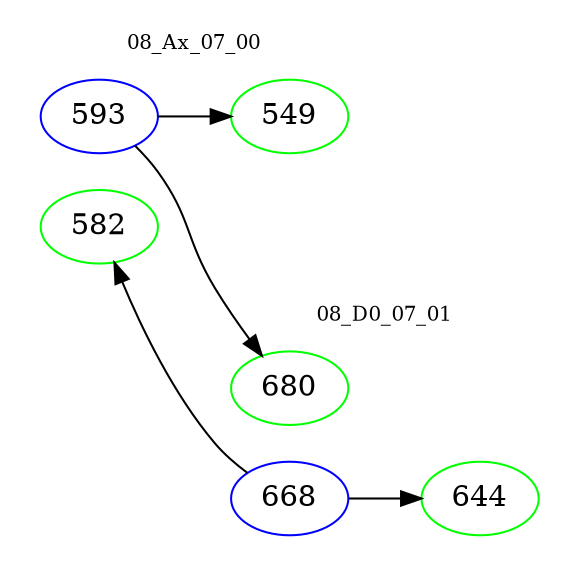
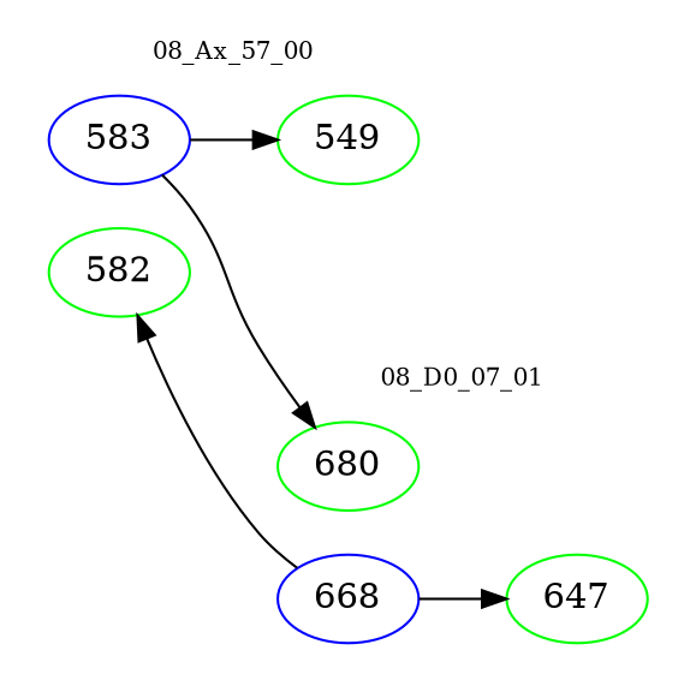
  digraph {
    rankdir=LR
    node [color=green]
    edge [color=black]
-   n1 [color=blue label=593]
+   n1 [color=blue label=583]
    n2 [label=549]
    n3 [label=582]
    n4 [color=blue label=668]
-   n5 [label=644]
+   n5 [label=647]
    n6 [label=680]
    subgraph cluster_1 {
      color=white
      fontsize=10
-     label="08_Ax_07_00"
+     label="08_Ax_57_00"
      n1
      n2
      n3
    }
    subgraph cluster_2 {
      color=white
      fontsize=10
      label="08_D0_07_01"
      n4
      n5
      n6
    }
    n1 -> n2
    n1 -> n6
    n4 -> n3
    n4 -> n5
  }
